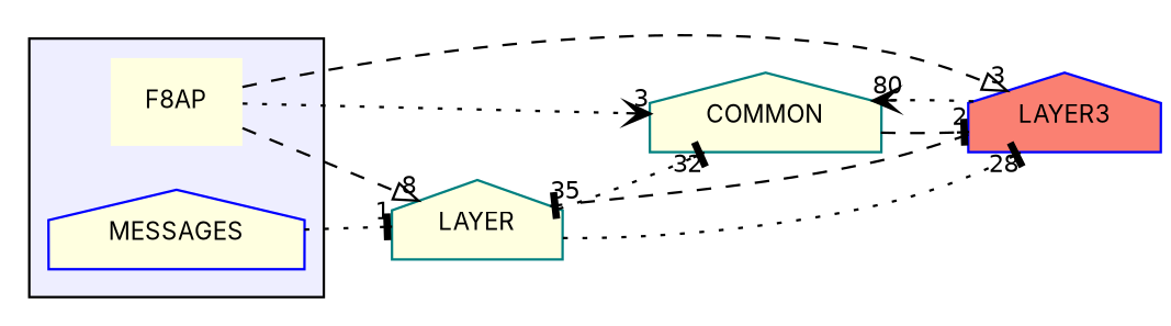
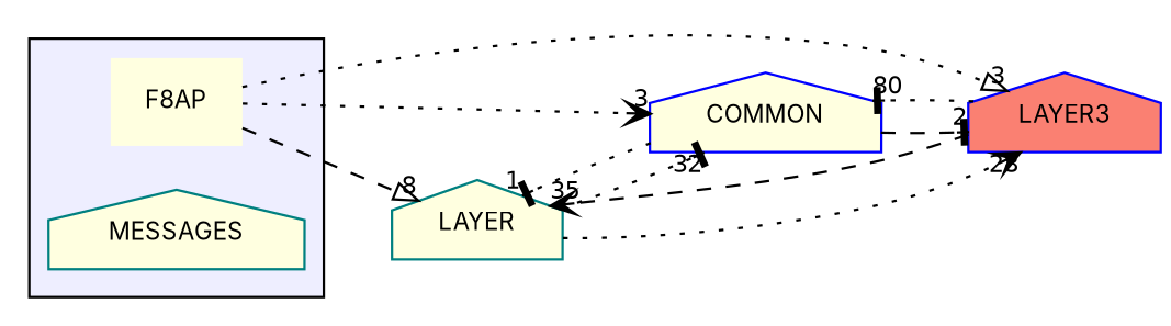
  digraph {
    compound=true
    fontname=Inter
    rankdir=LR
    node [color=blue fillcolor=lightyellow fontname=Inter fontsize=10 shape=house style=filled]
    edge [arrowhead=tee fontname=Inter headlabel=3 labeldistance=1.5 labelfontname=Helvetica labelfontsize=10 style=dotted]
    n1 [color=teal label=F8AP shape=plaintext]
-   n2 [label=MESSAGES]
+   n2 [color=teal label=MESSAGES]
    n3 [color=teal label=LAYER]
-   n4 [color=teal label=COMMON]
+   n4 [label=COMMON]
    n5 [fillcolor=salmon label=LAYER3]
    subgraph cluster_1 {
      bgcolor="#eeeeff"
      pencolor=black
      n1
      n2
    }
    n1 -> n3 [arrowhead=onormal headlabel=8 style=dashed]
    n1 -> n4 [arrowhead=vee]
-   n1 -> n5 [arrowhead=onormal style=dashed]
+   n1 -> n5 [arrowhead=onormal]
    n3 -> n4 [headlabel=32]
-   n3 -> n5 [headlabel=28]
-   n2 -> n3 [headlabel=1]
+   n3 -> n5 [arrowhead=vee headlabel=28]
+   n4 -> n3 [headlabel=1]
    n4 -> n5 [headlabel=2 style=dashed]
-   n5 -> n3 [headlabel=35 style=dashed]
-   n5 -> n4 [arrowhead=vee headlabel=80]
+   n5 -> n3 [arrowhead=vee headlabel=35 style=dashed]
+   n5 -> n4 [headlabel=80]
  }
